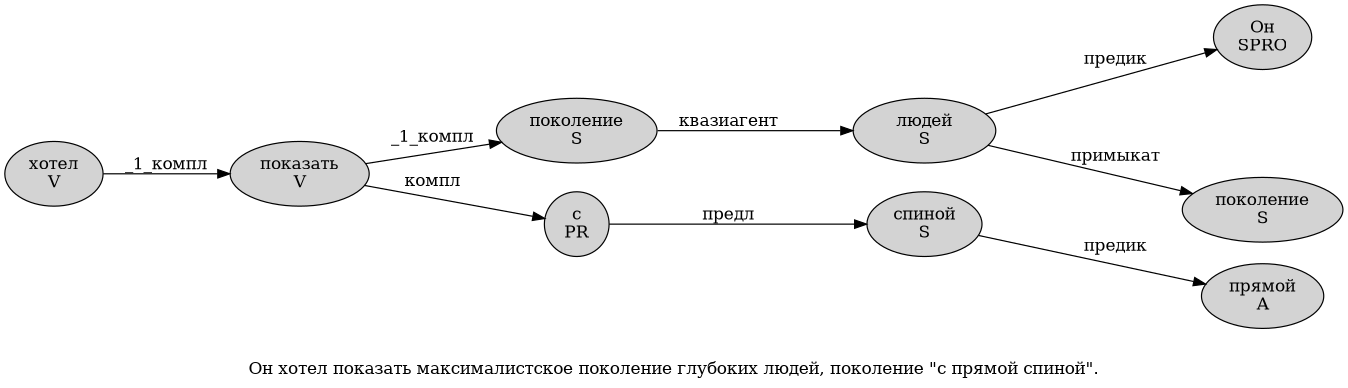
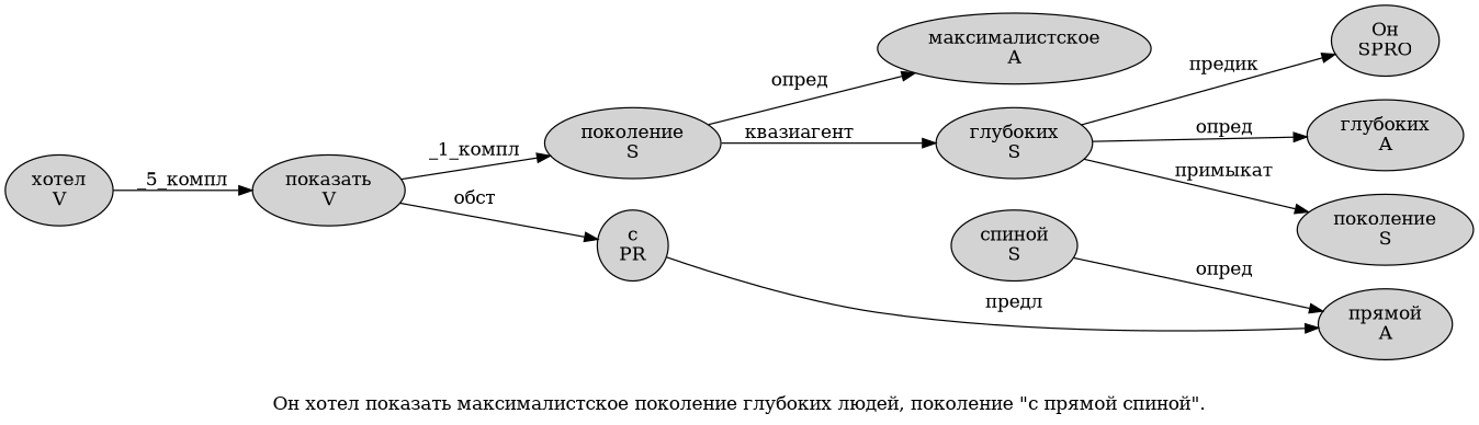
  digraph {
    label="Он хотел показать максималистское поколение глубоких людей, поколение \"с прямой спиной\"."
    rankdir=LR
    node [fillcolor=lightgray penwidth=1 shape=ellipse style=filled]
    n1 [label="Он\nSPRO"]
    n2 [label="хотел\nV"]
    n3 [label="показать\nV"]
    n4 [label="поколение\nS"]
    n5 [label="с\nPR"]
-   n7 [label="людей\nS"]
+   n6 [label="максималистское\nA"]
+   n7 [label="глубоких\nS"]
    n8 [label="спиной\nS"]
+   n9 [label="глубоких\nA"]
    n10 [label="поколение\nS"]
    n11 [label="прямой\nA"]
-   n2 -> n3 [label="_1_компл"]
+   n2 -> n3 [label="_5_компл"]
    n3 -> n4 [label="_1_компл"]
-   n3 -> n5 [label="компл"]
+   n3 -> n5 [label="обст"]
+   n4 -> n6 [label="опред"]
    n4 -> n7 [label="квазиагент"]
-   n5 -> n8 [label="предл"]
+   n5 -> n11 [label="предл"]
    n7 -> n1 [label="предик"]
+   n7 -> n9 [label="опред"]
    n7 -> n10 [label="примыкат"]
-   n8 -> n11 [label="предик"]
+   n8 -> n11 [label="опред"]
  }
